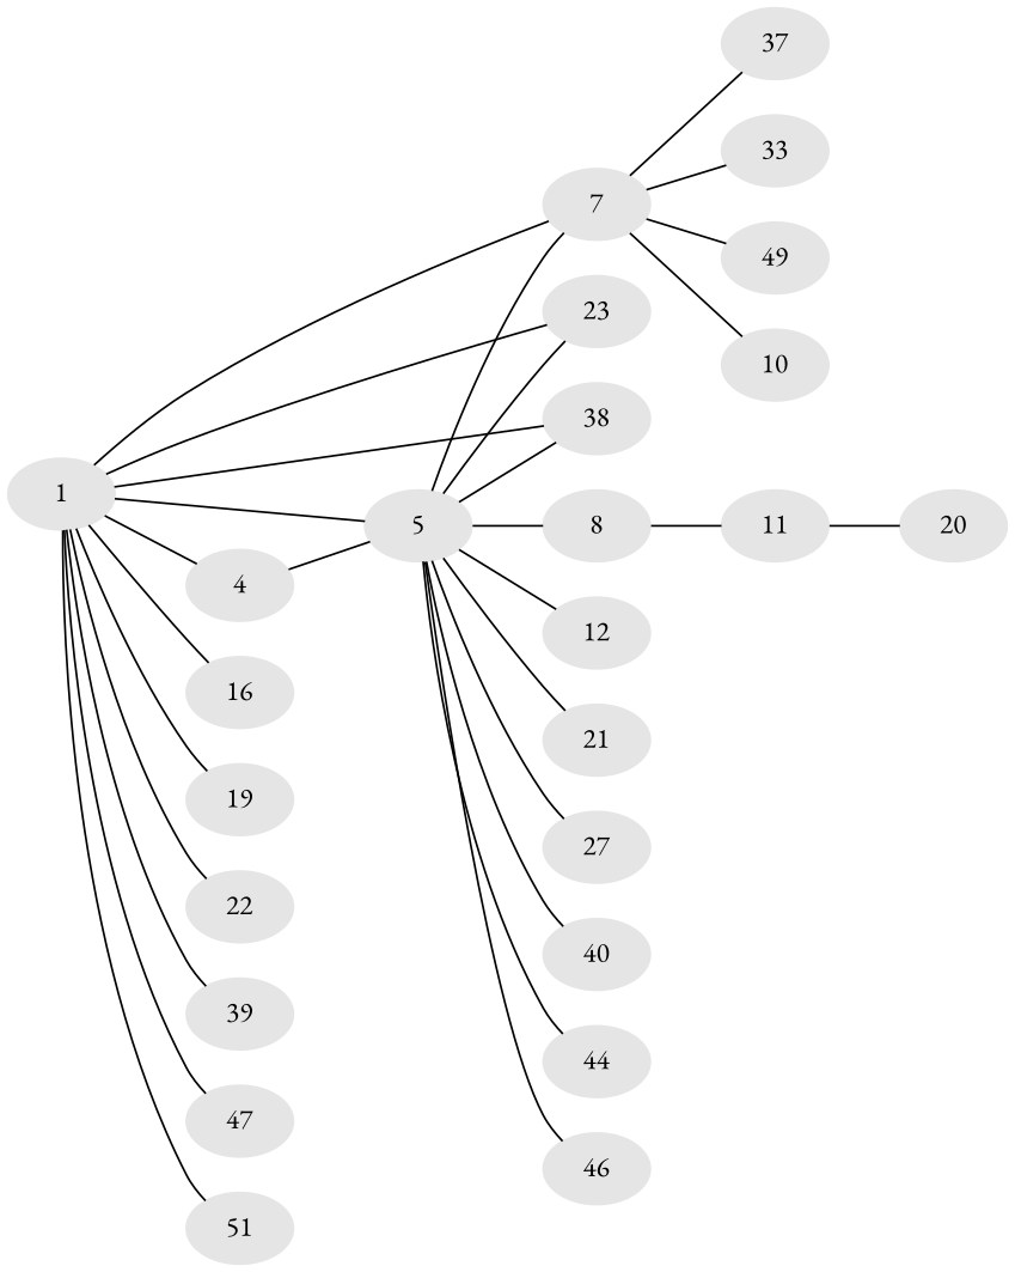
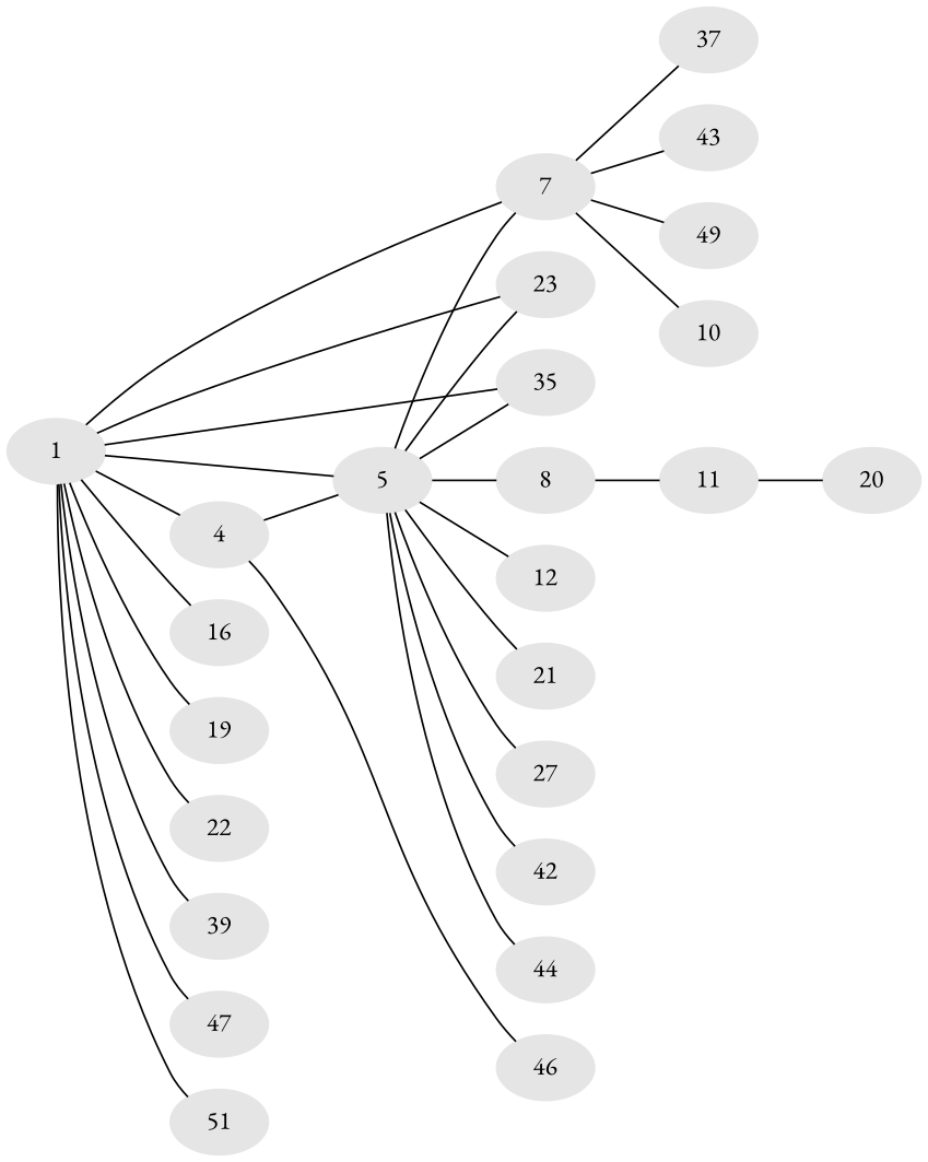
  graph {
    fontname="EB Garamond"
    rankdir=LR
    node [color=gray90 fontname="EB Garamond" style=filled]
    edge [fontname="EB Garamond"]
    1 [super="+3+2+24"]
    4 [super="+18"]
    5 [super="+36+17"]
    7 [super="+32+9+13"]
    16
    19
    22
    23
-   35 [super="+52" label=38]
+   35 [super="+52"]
    39
    47
    51
    8
    12
    n15 [label=21]
    27
-   42 [label=40]
+   42
    44
    46
    10
    37
-   43 [label=33]
+   43
    49
    11
    20
    1 -- 4
    1 -- 5 [weight=4]
    1 -- 7 [weight=3]
    1 -- 16
    1 -- 19
    1 -- 22
    1 -- 23
    1 -- 35
    1 -- 39
    1 -- 47
    1 -- 51
    4 -- 5
    5 -- 7
    5 -- 23
    5 -- 35
    5 -- 8
    5 -- 12
    5 -- n15
    5 -- 27
    5 -- 42
    5 -- 44
-   5 -- 46
+   4 -- 46
    7 -- 10
    7 -- 37
    7 -- 43
    7 -- 49
    8 -- 11
    11 -- 20
  }
